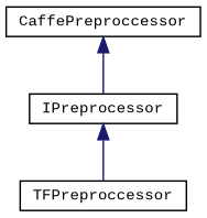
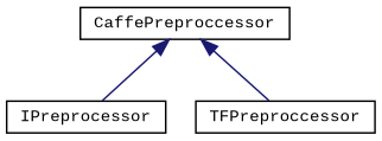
  digraph {
    fontname="Liberation Mono"
    rankdir=TB
    node [color=black fillcolor=white fontname="Liberation Mono" fontsize=10 shape=record style=filled]
    edge [color=midnightblue dir=back fontname="Liberation Mono" fontsize=10 labelfontname=Helvetica labelfontsize=10 style=solid]
    n1 [height=0.2 label=IPreprocessor width=0.4]
    n2 [height=0.2 label=TFPreproccessor width=0.4]
    n3 [height=0.2 label=CaffePreproccessor width=0.4]
-   n1 -> n2
+   n3 -> n2
    n3 -> n1
  }
